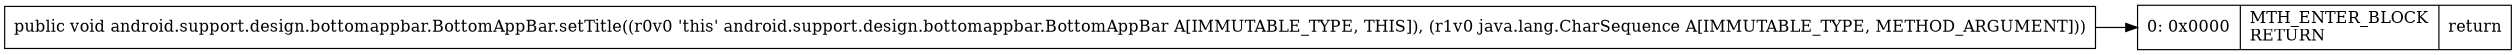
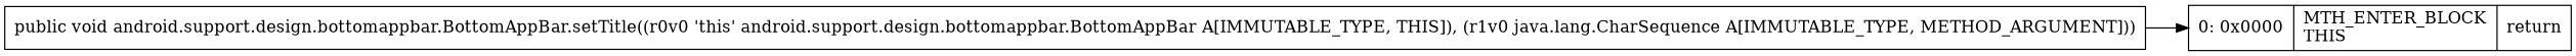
  digraph {
    rankdir=LR
    node [shape=record]
-   n1 [label="{0\:\ 0x0000|MTH_ENTER_BLOCK\lRETURN\l|return\l}"]
+   n1 [label="{0\:\ 0x0000|MTH_ENTER_BLOCK\lTHIS\l|return\l}"]
    n2 [label="{public void android.support.design.bottomappbar.BottomAppBar.setTitle((r0v0 'this' android.support.design.bottomappbar.BottomAppBar A[IMMUTABLE_TYPE, THIS]), (r1v0 java.lang.CharSequence A[IMMUTABLE_TYPE, METHOD_ARGUMENT])) }"]
    n2 -> n1
  }
